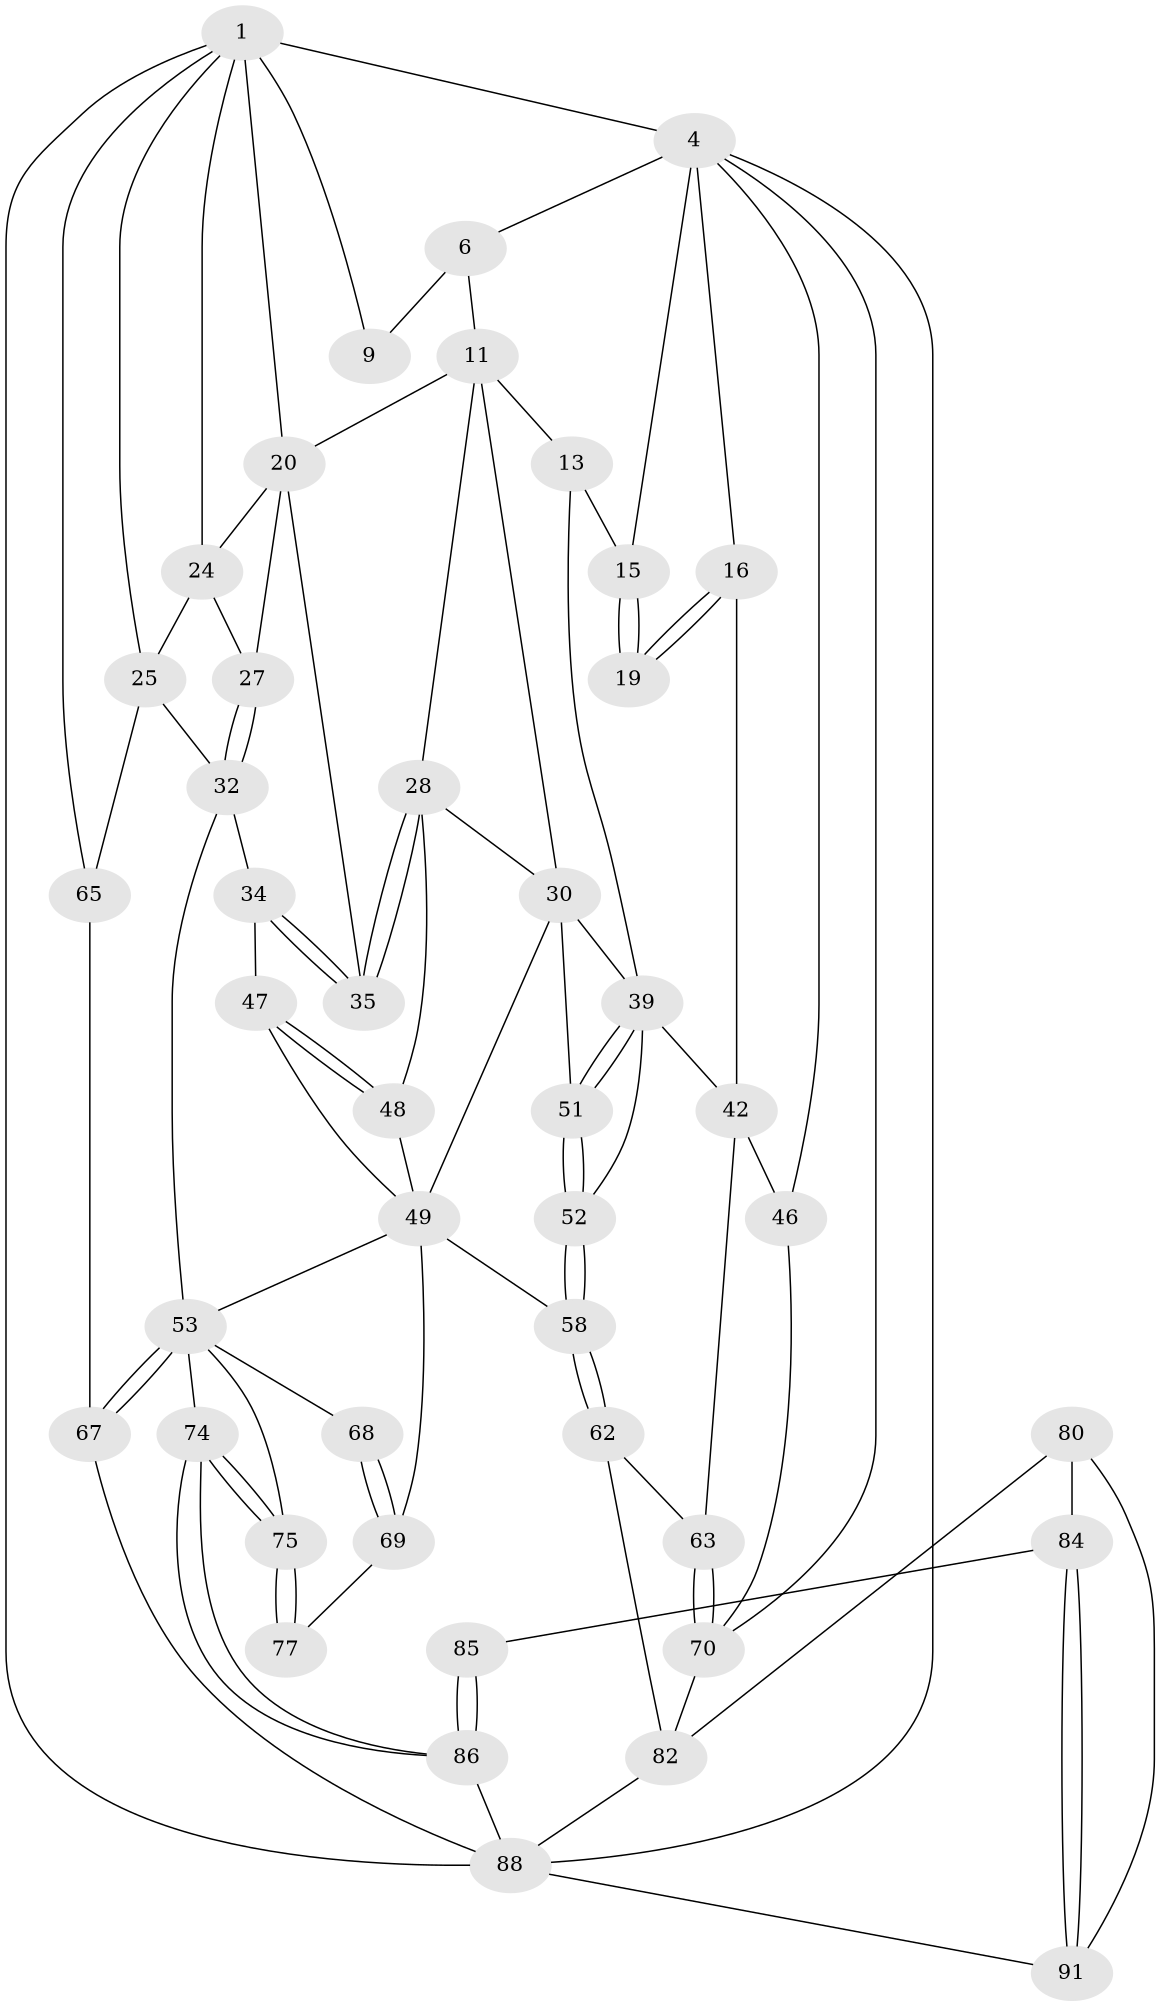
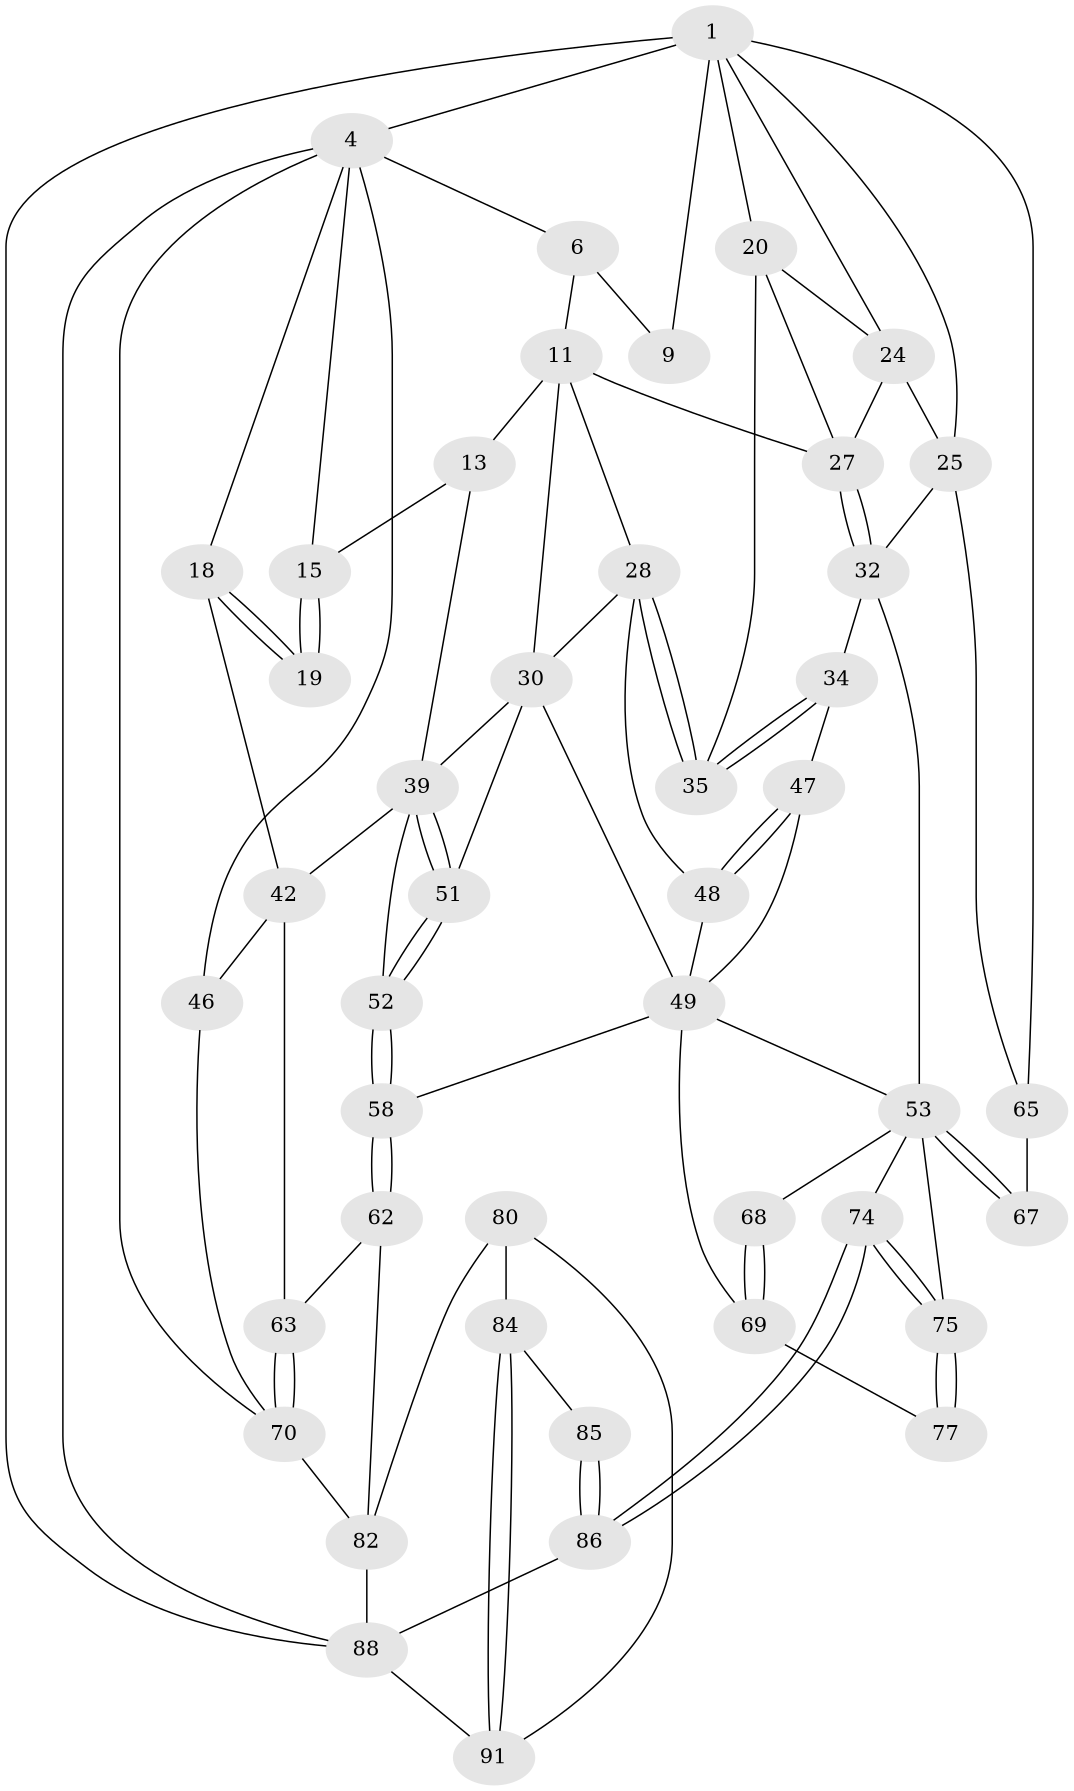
  graph {
    node [color=gray90 style=filled]
    1 [super="+8+2"]
    4 [super="+17+5+76"]
    9
    20 [super="+23+21"]
    24 [super="+26"]
    25 [super="+43"]
    65 [super="+66"]
    88 [super="+89"]
    6 [super="+10+7"]
    15 [super="+16"]
-   18 [super="+37" label=16]
+   18 [super="+37"]
    46
    70 [super="+71"]
    27
    35
    32 [super="+33+44"]
    67 [super="+79"]
    91
    11 [super="+22+12"]
    19
    42 [super="+45"]
    82 [super="+83"]
    13 [super="+14+38"]
    28 [super="+29"]
    30 [super="+31+50"]
    39 [super="+40"]
    48
    49 [super="+56"]
    51
    52
    63
    34
    53 [super="+54"]
    58
    69
    47
    68
    74
    75
    62
    77 [super="+78"]
    86
    80 [super="+81"]
    84
    85
    1 -- 4 [weight=2]
    1 -- 9
    1 -- 20
    1 -- 24
    1 -- 25
    1 -- 65
    1 -- 88
    4 -- 88
    4 -- 6
    4 -- 15
    4 -- 18
    4 -- 46
    4 -- 70
    20 -- 24
    20 -- 27
    20 -- 35
    24 -- 25
    24 -- 27
    25 -- 65
    25 -- 32
    65 -- 67 [weight=2]
    88 -- 91
    6 -- 9 [weight=2]
    6 -- 11
    15 -- 19 [weight=2]
    15 -- 19
    18 -- 19
    18 -- 19
    18 -- 42
    46 -- 70
    70 -- 82
    27 -- 32
    27 -- 32
    32 -- 34
    32 -- 53 [weight=2]
-   67 -- 88
-   11 -- 20
+   11 -- 27
    11 -- 13
    11 -- 28
    11 -- 30
    42 -- 46
    42 -- 63
    82 -- 88
    13 -- 15
    13 -- 39
    28 -- 35
    28 -- 35
    28 -- 30
    28 -- 48
    30 -- 39
    30 -- 49
    30 -- 51
    39 -- 42
    39 -- 51
    39 -- 51
    39 -- 52
    48 -- 49
    49 -- 53
    49 -- 58
    49 -- 69
    51 -- 52
    51 -- 52
    52 -- 58
    52 -- 58
    63 -- 70
    63 -- 70
    34 -- 35
    34 -- 35
    34 -- 47
    53 -- 67 [weight=2]
    53 -- 67
    53 -- 68 [weight=2]
    53 -- 74
    53 -- 75
    58 -- 62
    58 -- 62
    69 -- 77
    47 -- 48
    47 -- 48
    47 -- 49
    68 -- 69
    68 -- 69
    74 -- 75
    74 -- 75
    74 -- 86
    74 -- 86
    75 -- 77
    75 -- 77
    62 -- 82
    62 -- 63
    86 -- 88
    80 -- 91
    80 -- 82
    80 -- 84
    84 -- 91
    84 -- 91
    84 -- 85
    85 -- 86
    85 -- 86
  }
